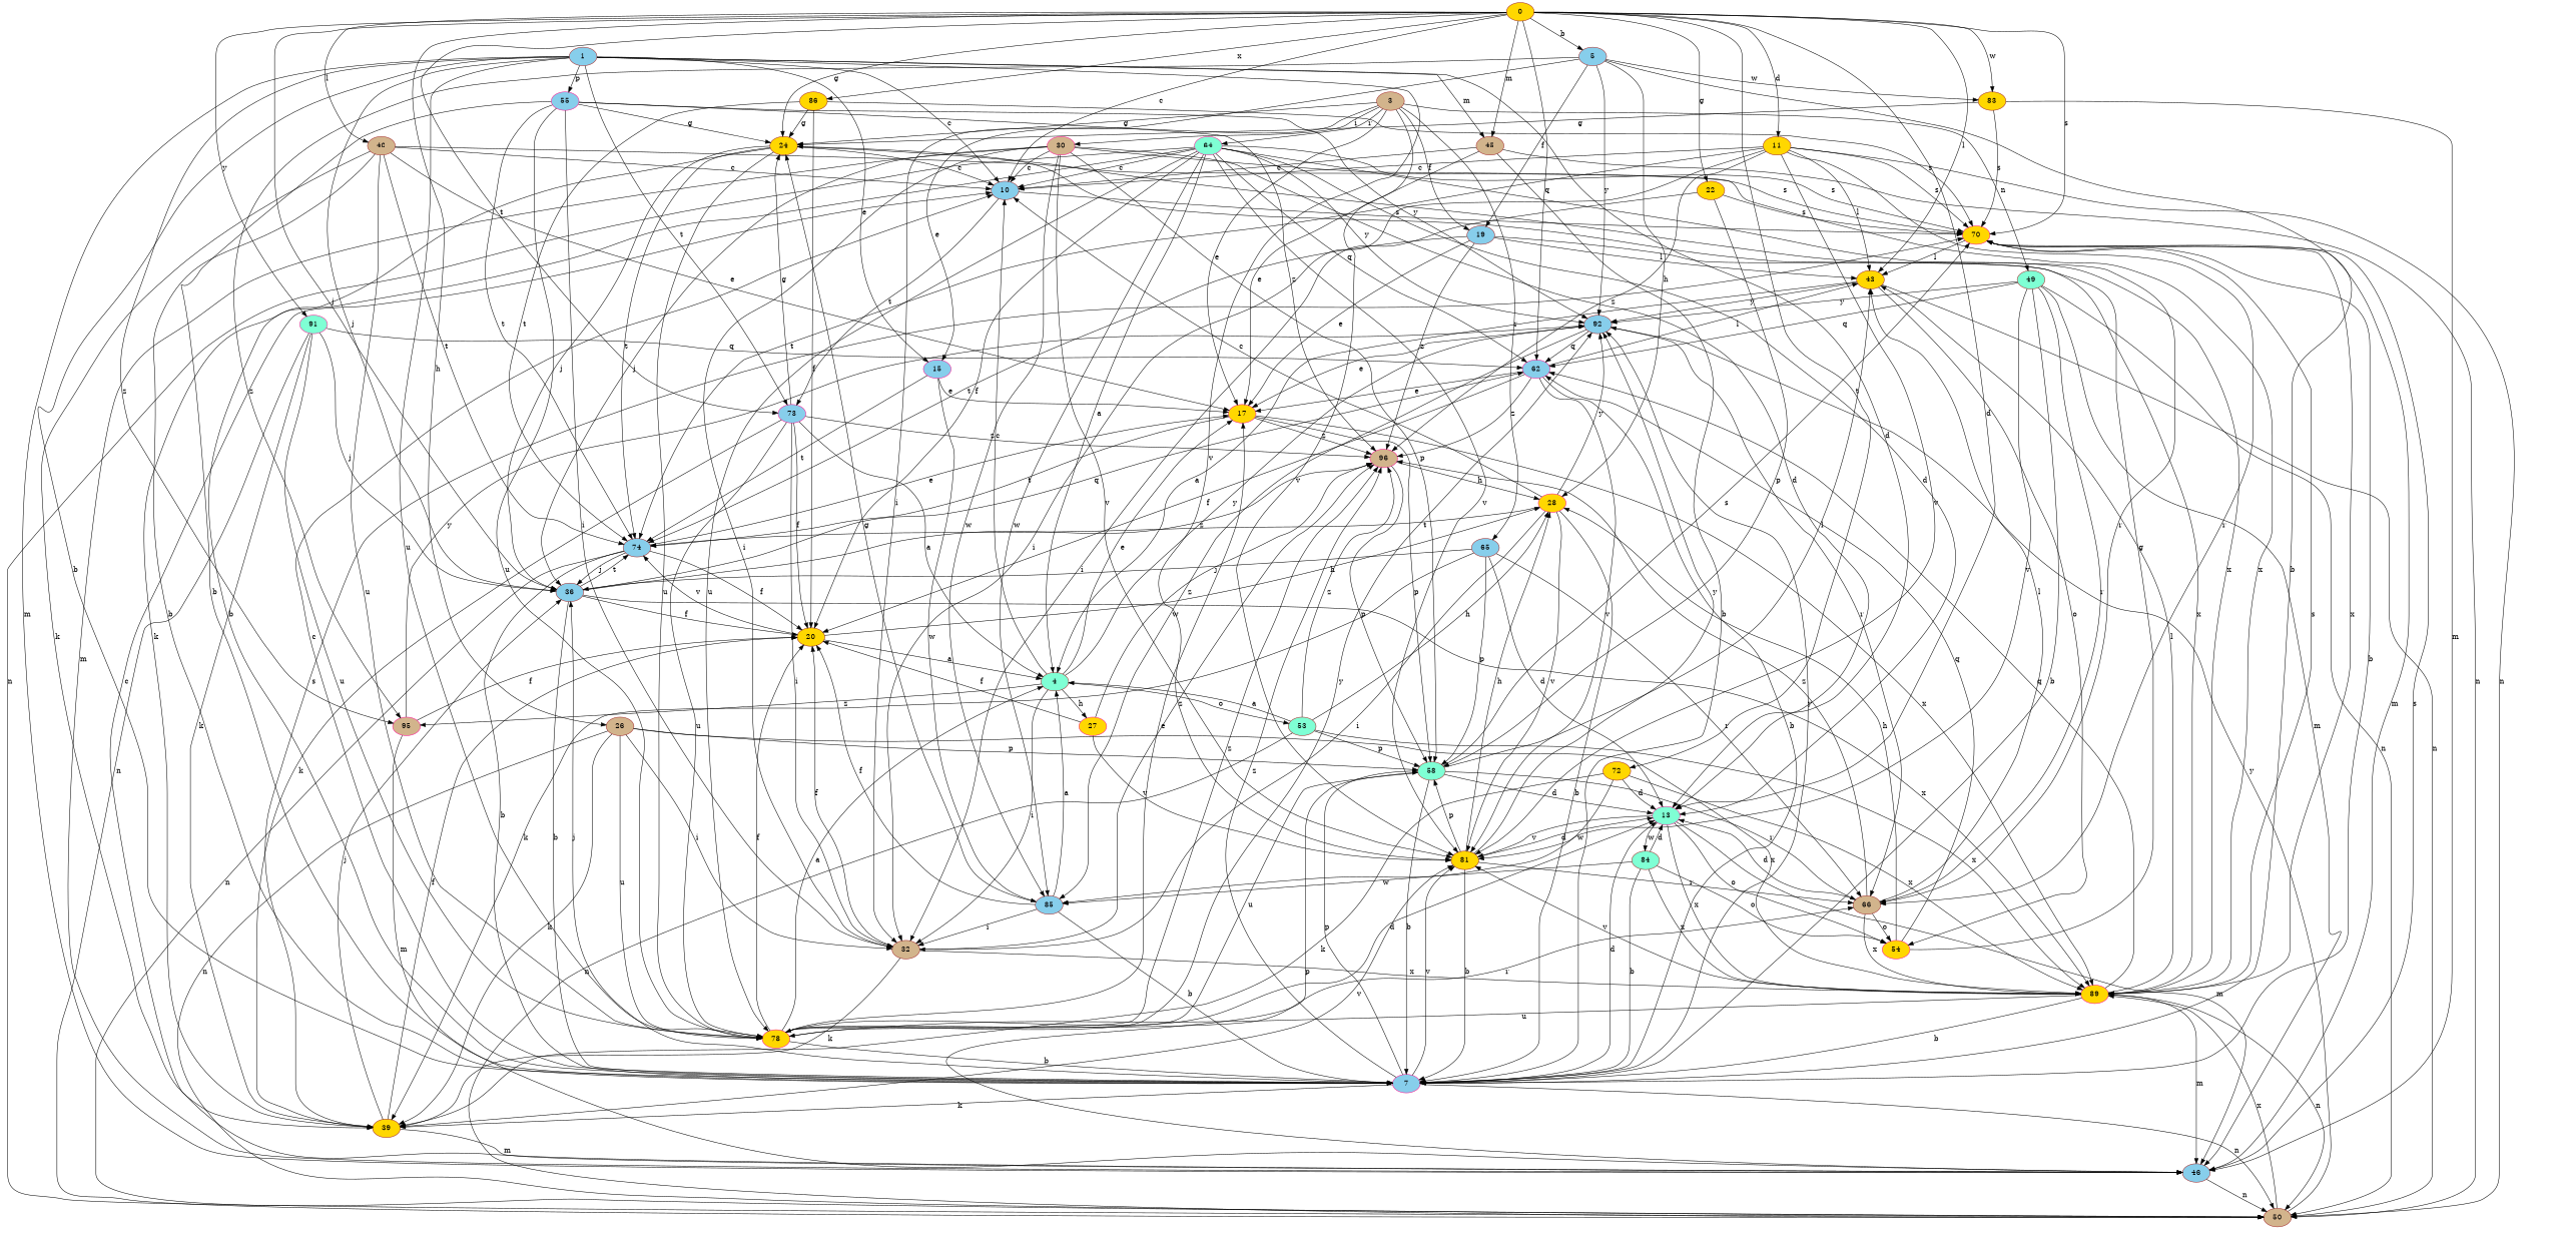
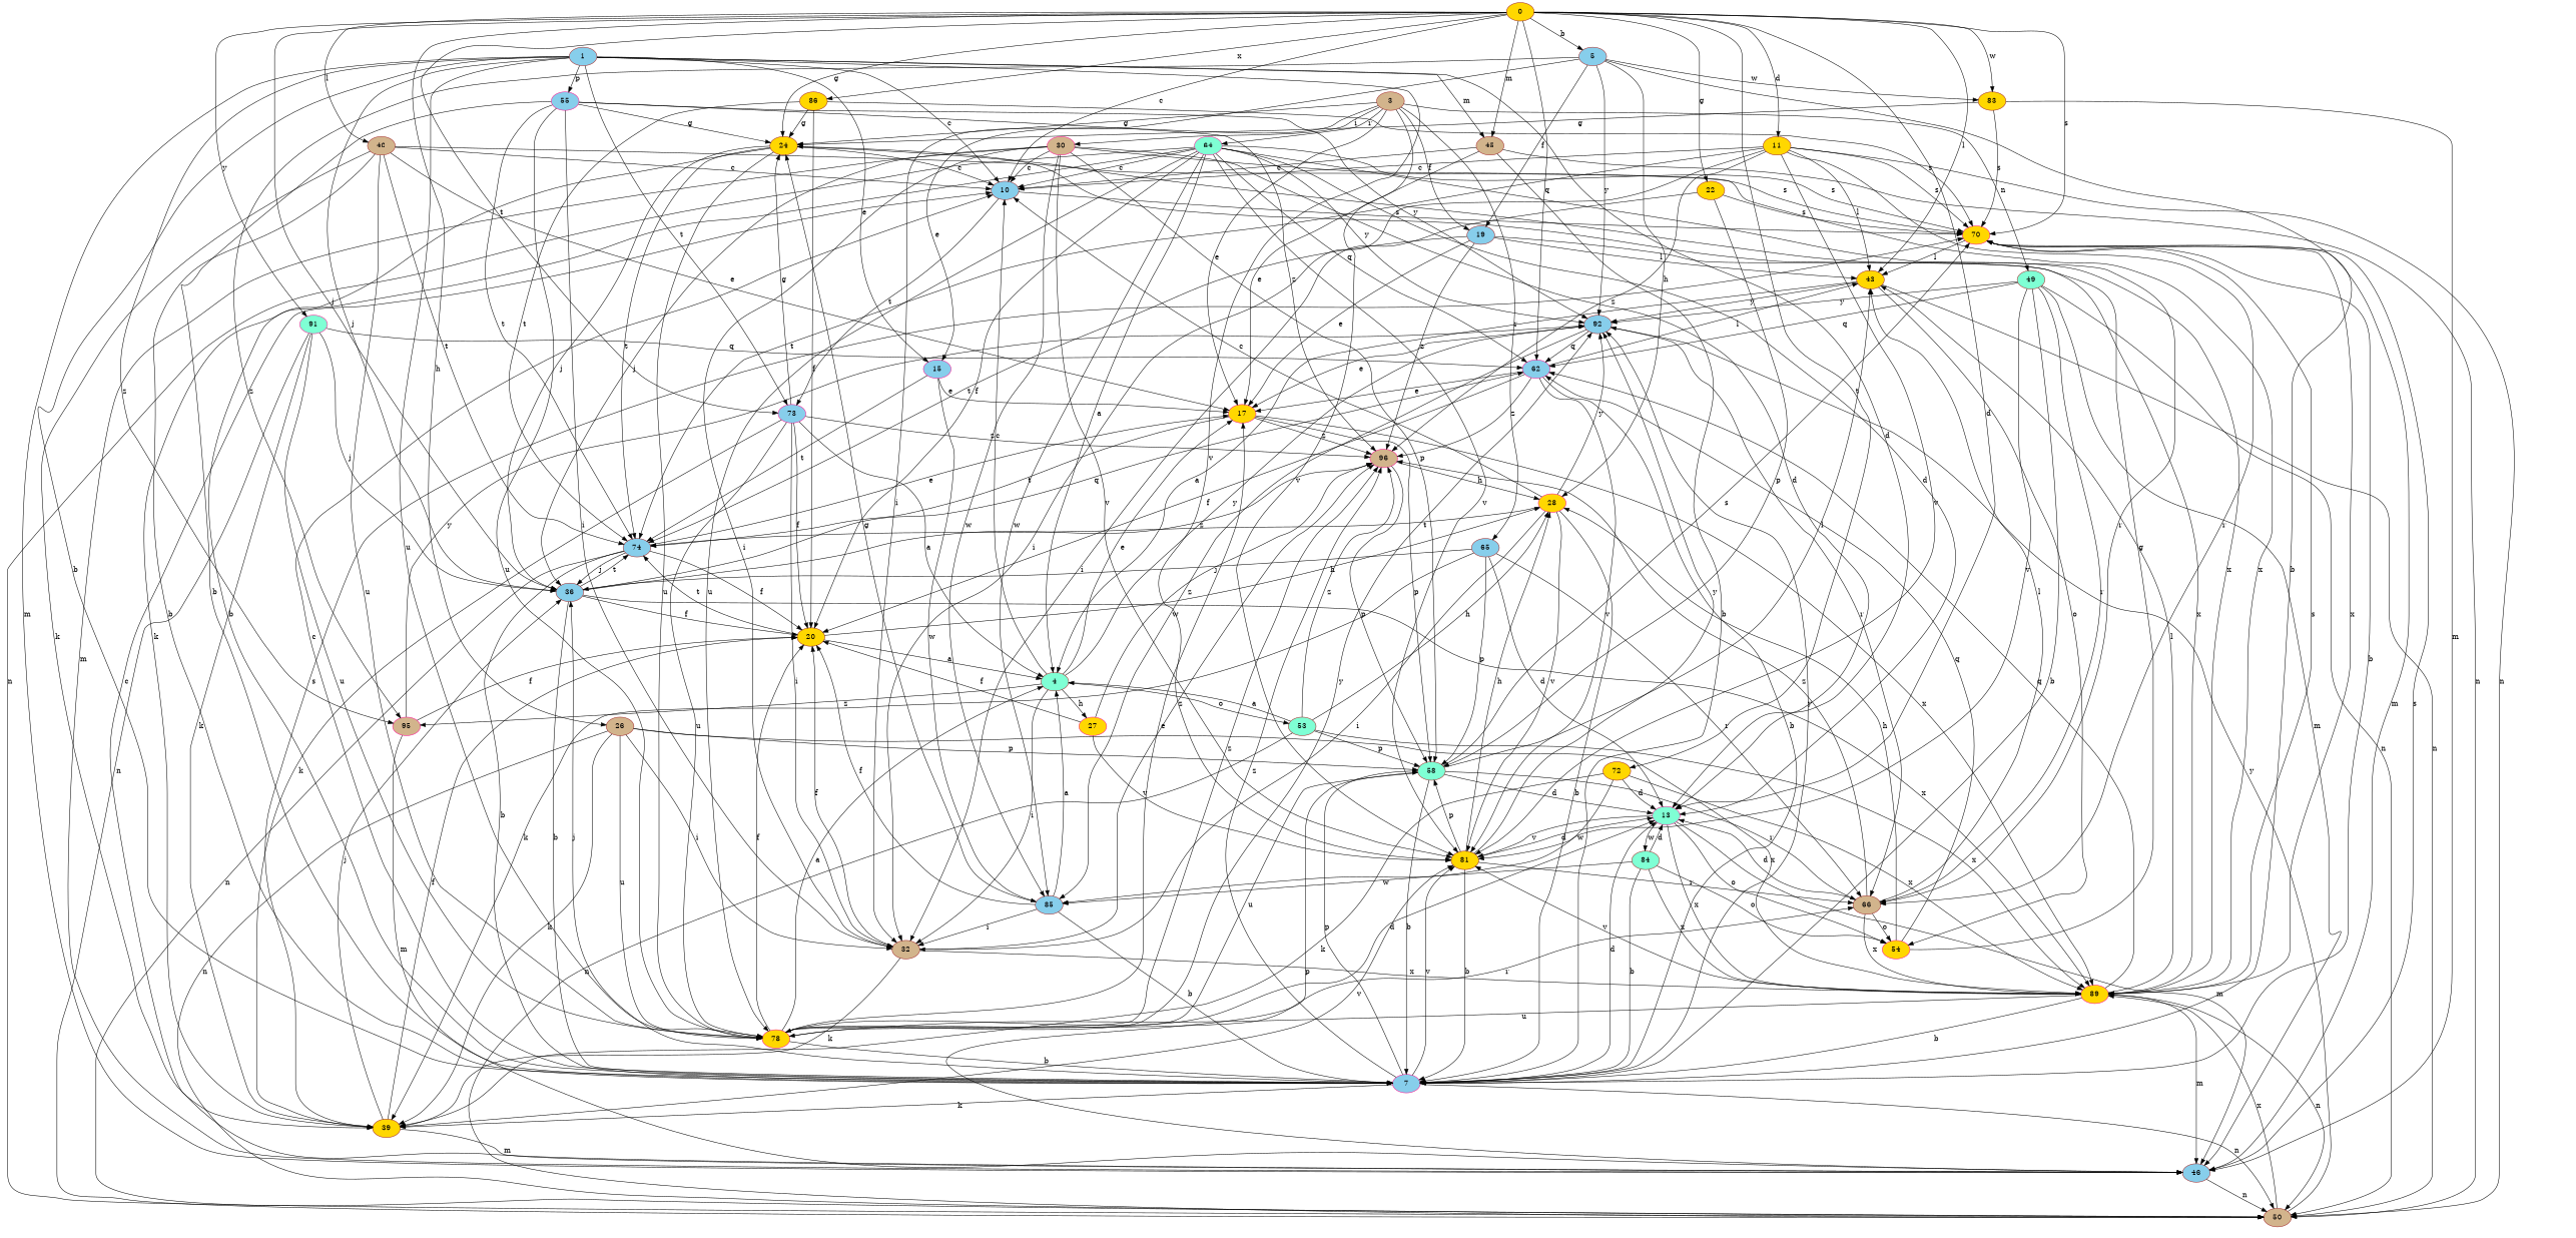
  strict digraph {
    node [color=brown fillcolor=gold style=filled]
    5 [fillcolor=skyblue]
    0
    10 [fillcolor=skyblue]
    11
    13 [color=deeppink fillcolor=aquamarine]
    22
    24
    26 [fillcolor=tan]
    36 [fillcolor=skyblue]
    40 [fillcolor=tan]
    43
    45 [fillcolor=tan]
    62 [color=deeppink fillcolor=skyblue]
    70 [color=deeppink]
    72
    73 [color=deeppink fillcolor=skyblue]
    83
    86
    91 [color=deeppink fillcolor=aquamarine]
    7 [color=deeppink fillcolor=skyblue]
    95 [color=deeppink fillcolor=tan]
    19 [fillcolor=skyblue]
    32 [fillcolor=tan]
    92 [fillcolor=skyblue]
    28 [color=deeppink]
    81
    50 [fillcolor=tan]
    96 [color=deeppink fillcolor=tan]
    66 [fillcolor=tan]
    74 [fillcolor=skyblue]
    46 [fillcolor=skyblue]
    54 [color=deeppink]
    84 [fillcolor=aquamarine]
    89 [color=deeppink]
    58 [fillcolor=aquamarine]
    78 [color=deeppink]
    39
    20
    17 [color=deeppink]
    4 [fillcolor=aquamarine]
    85 [fillcolor=skyblue]
    1 [fillcolor=skyblue]
    15 [color=deeppink fillcolor=skyblue]
    55 [color=deeppink fillcolor=skyblue]
    3 [fillcolor=tan]
    30 [color=deeppink fillcolor=tan]
    49 [fillcolor=aquamarine]
    64 [color=deeppink fillcolor=aquamarine]
    65 [fillcolor=skyblue]
    27 [color=deeppink]
    53 [fillcolor=aquamarine]
    5 -> 83 [label=w]
    5 -> 7 [label=b]
    5 -> 95 [label=z]
    5 -> 19 [label=f]
    5 -> 32 [label=i]
    5 -> 92 [label=y]
    5 -> 28 [label=h]
    0 -> 5 [label=b]
    0 -> 10 [label=c]
    0 -> 11 [label=d]
    0 -> 13 [label=d]
    0 -> 22 [label=g]
    0 -> 24 [label=g]
    0 -> 26 [label=h]
    0 -> 36 [label=j]
    0 -> 40 [label=l]
    0 -> 43 [label=l]
    0 -> 45 [label=m]
    0 -> 62 [label=q]
    0 -> 70 [label=s]
    0 -> 72 [label=t]
    0 -> 73 [label=t]
    0 -> 83 [label=w]
    0 -> 86 [label=x]
    0 -> 91 [label=y]
    10 -> 70 [label=s]
    10 -> 73 [label=t]
    11 -> 10 [label=c]
    11 -> 43 [label=l]
    11 -> 70 [label=s]
    11 -> 32 [label=i]
    11 -> 81 [label=v]
    11 -> 50 [label=n]
    11 -> 96 [label=z]
    11 -> 66 [label=r]
    11 -> 74 [label=t]
    13 -> 81 [label=v]
    13 -> 46 [label=m]
    13 -> 54 [label=o]
    13 -> 84 [label=w]
    13 -> 89 [label=x]
    22 -> 70 [label=s]
    22 -> 32 [label=i]
    22 -> 58 [label=p]
    24 -> 10 [label=c]
    24 -> 36 [label=j]
    24 -> 7 [label=b]
    24 -> 74 [label=t]
    24 -> 89 [label=x]
    24 -> 78 [label=u]
    26 -> 32 [label=i]
    26 -> 50 [label=n]
    26 -> 89 [label=x]
    26 -> 58 [label=p]
    26 -> 78 [label=u]
    26 -> 39 [label=k]
    36 -> 62 [label=q]
    36 -> 7 [label=b]
    36 -> 96 [label=z]
    36 -> 74 [label=t]
    36 -> 89 [label=x]
    36 -> 20 [label=f]
    40 -> 10 [label=c]
    40 -> 70 [label=s]
    40 -> 7 [label=b]
    40 -> 74 [label=t]
    40 -> 78 [label=u]
    40 -> 39 [label=k]
    40 -> 17 [label=e]
    43 -> 92 [label=y]
    43 -> 50 [label=n]
    43 -> 54 [label=o]
    43 -> 4 [label=a]
    45 -> 10 [label=c]
    45 -> 7 [label=b]
    45 -> 50 [label=n]
    45 -> 17 [label=e]
    62 -> 43 [label=l]
    62 -> 7 [label=b]
    62 -> 81 [label=v]
    62 -> 96 [label=z]
    62 -> 20 [label=f]
    62 -> 17 [label=e]
    70 -> 43 [label=l]
    70 -> 7 [label=b]
    70 -> 46 [label=m]
    70 -> 89 [label=x]
    72 -> 13 [label=d]
    72 -> 89 [label=x]
    72 -> 39 [label=k]
    72 -> 85 [label=w]
    73 -> 24 [label=g]
    73 -> 32 [label=i]
    73 -> 96 [label=z]
    73 -> 78 [label=u]
    73 -> 39 [label=k]
    73 -> 20 [label=f]
    73 -> 4 [label=a]
    83 -> 24 [label=g]
    83 -> 70 [label=s]
    83 -> 46 [label=m]
    86 -> 24 [label=g]
    86 -> 70 [label=s]
    86 -> 74 [label=t]
    86 -> 20 [label=f]
    91 -> 36 [label=j]
    91 -> 62 [label=q]
    91 -> 50 [label=n]
    91 -> 78 [label=u]
    91 -> 39 [label=k]
    7 -> 10 [label=c]
    7 -> 13 [label=d]
    7 -> 36 [label=j]
    7 -> 92 [label=y]
    7 -> 81 [label=v]
    7 -> 50 [label=n]
    7 -> 96 [label=z]
    7 -> 58 [label=p]
    7 -> 39 [label=k]
    95 -> 92 [label=y]
    95 -> 46 [label=m]
    95 -> 20 [label=f]
    19 -> 43 [label=l]
    19 -> 96 [label=z]
    19 -> 74 [label=t]
    19 -> 89 [label=x]
    19 -> 17 [label=e]
    32 -> 96 [label=z]
    32 -> 89 [label=x]
    32 -> 39 [label=k]
    32 -> 20 [label=f]
    92 -> 62 [label=q]
    92 -> 66 [label=r]
    92 -> 17 [label=e]
    92 -> 85 [label=w]
    28 -> 10 [label=c]
    28 -> 7 [label=b]
    28 -> 32 [label=i]
    28 -> 92 [label=y]
    28 -> 81 [label=v]
    28 -> 74 [label=t]
    81 -> 13 [label=d]
    81 -> 7 [label=b]
    81 -> 92 [label=y]
    81 -> 28 [label=h]
    81 -> 66 [label=r]
    81 -> 58 [label=p]
    50 -> 92 [label=y]
    50 -> 89 [label=x]
    96 -> 28 [label=h]
    96 -> 58 [label=p]
    66 -> 13 [label=d]
    66 -> 43 [label=l]
    66 -> 96 [label=z]
    66 -> 54 [label=o]
    66 -> 89 [label=x]
    74 -> 36 [label=j]
    74 -> 7 [label=b]
    74 -> 50 [label=n]
    74 -> 20 [label=f]
    74 -> 17 [label=e]
    46 -> 10 [label=c]
    46 -> 70 [label=s]
    46 -> 50 [label=n]
    46 -> 58 [label=p]
    54 -> 24 [label=g]
    54 -> 62 [label=q]
    54 -> 28 [label=h]
    84 -> 13 [label=d]
    84 -> 7 [label=b]
    84 -> 54 [label=o]
    84 -> 89 [label=x]
    84 -> 85 [label=w]
    89 -> 43 [label=l]
    89 -> 62 [label=q]
    89 -> 70 [label=s]
    89 -> 7 [label=b]
    89 -> 81 [label=v]
    89 -> 50 [label=n]
    89 -> 46 [label=m]
    89 -> 78 [label=u]
    58 -> 13 [label=d]
    58 -> 43 [label=l]
    58 -> 70 [label=s]
    58 -> 7 [label=b]
    58 -> 66 [label=r]
    58 -> 78 [label=u]
    78 -> 13 [label=d]
    78 -> 7 [label=b]
    78 -> 92 [label=y]
    78 -> 96 [label=z]
    78 -> 66 [label=r]
    78 -> 20 [label=f]
    78 -> 17 [label=e]
    78 -> 4 [label=a]
    39 -> 36 [label=j]
    39 -> 70 [label=s]
    39 -> 81 [label=v]
    39 -> 46 [label=m]
    39 -> 20 [label=f]
    20 -> 28 [label=h]
-   20 -> 74 [label=v]
+   20 -> 74 [label=t]
    20 -> 4 [label=a]
    17 -> 96 [label=z]
    17 -> 74 [label=t]
    17 -> 89 [label=x]
    17 -> 58 [label=p]
    4 -> 10 [label=c]
    4 -> 95 [label=z]
    4 -> 32 [label=i]
    4 -> 92 [label=y]
    4 -> 17 [label=e]
    4 -> 27 [label=h]
    4 -> 53 [label=o]
    85 -> 24 [label=g]
    85 -> 7 [label=b]
    85 -> 32 [label=i]
    85 -> 20 [label=f]
    85 -> 4 [label=a]
    1 -> 10 [label=c]
    1 -> 13 [label=d]
    1 -> 36 [label=j]
    1 -> 45 [label=m]
    1 -> 73 [label=t]
    1 -> 7 [label=b]
    1 -> 95 [label=z]
    1 -> 81 [label=v]
    1 -> 46 [label=m]
    1 -> 78 [label=u]
    1 -> 15 [label=e]
    1 -> 55 [label=p]
    15 -> 74 [label=t]
    15 -> 17 [label=e]
    15 -> 85 [label=w]
    55 -> 24 [label=g]
    55 -> 7 [label=b]
    55 -> 32 [label=i]
    55 -> 92 [label=y]
    55 -> 96 [label=z]
    55 -> 74 [label=t]
    55 -> 78 [label=u]
    3 -> 24 [label=g]
    3 -> 19 [label=f]
    3 -> 81 [label=v]
    3 -> 17 [label=e]
    3 -> 15 [label=e]
    3 -> 30 [label=i]
    3 -> 49 [label=n]
    3 -> 64 [label=r]
    3 -> 65 [label=r]
    30 -> 10 [label=c]
    30 -> 13 [label=d]
    30 -> 36 [label=j]
    30 -> 32 [label=i]
    30 -> 81 [label=v]
    30 -> 46 [label=m]
    30 -> 89 [label=x]
    30 -> 58 [label=p]
    30 -> 85 [label=w]
    49 -> 62 [label=q]
    49 -> 7 [label=b]
    49 -> 92 [label=y]
    49 -> 81 [label=v]
    49 -> 50 [label=n]
    49 -> 66 [label=r]
    49 -> 46 [label=m]
    64 -> 10 [label=c]
    64 -> 13 [label=d]
    64 -> 62 [label=q]
    64 -> 70 [label=s]
    64 -> 92 [label=y]
    64 -> 81 [label=v]
    64 -> 50 [label=n]
    64 -> 66 [label=r]
    64 -> 78 [label=u]
    64 -> 39 [label=k]
    64 -> 20 [label=f]
    64 -> 4 [label=a]
    64 -> 85 [label=w]
    65 -> 13 [label=d]
    65 -> 36 [label=j]
    65 -> 66 [label=r]
    65 -> 58 [label=p]
    65 -> 39 [label=k]
    27 -> 81 [label=v]
    27 -> 96 [label=z]
    27 -> 20 [label=f]
    53 -> 28 [label=h]
    53 -> 50 [label=n]
    53 -> 96 [label=z]
    53 -> 89 [label=x]
    53 -> 58 [label=p]
    53 -> 4 [label=a]
  }
